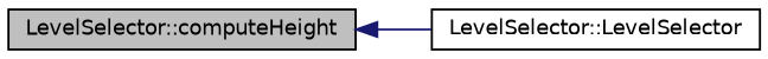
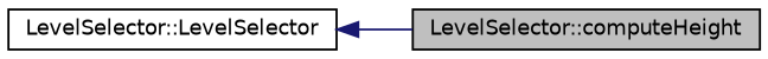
  digraph {
    rankdir=LR
    node [color=black fontname=Helvetica fontsize=10 shape=record style=filled]
    n1 [fillcolor=grey75 fontcolor=black height=0.2 label="LevelSelector::computeHeight" width=0.4]
    n2 [fillcolor=white height=0.2 label="LevelSelector::LevelSelector" width=0.4]
-   n1 -> n2 [color=midnightblue dir=back fontname=Helvetica fontsize=10 labelfontname=Helvetica labelfontsize=10 style=solid]
+   n2 -> n1 [color=midnightblue dir=back fontname=Helvetica fontsize=10 labelfontname=Helvetica labelfontsize=10 style=solid]
  }
